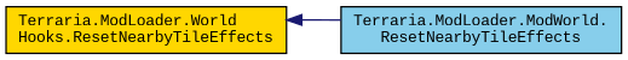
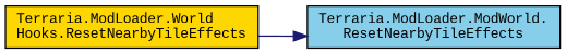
  digraph {
    rankdir=RL
    fontname="Liberation Mono"
    node [color=black fontname="Liberation Mono" fontsize=10 shape=record style=filled]
    n1 [fillcolor=skyblue fontcolor=black height=0.2 label="Terraria.ModLoader.ModWorld.\lResetNearbyTileEffects" width=0.4]
    n2 [fillcolor=gold height=0.2 label="Terraria.ModLoader.World\lHooks.ResetNearbyTileEffects" width=0.4]
-   n2 -> n1 [color=midnightblue dir=back fontname="Liberation Mono" fontsize=10 labelfontname=Helvetica labelfontsize=10 style=solid]
+   n1 -> n2 [color=midnightblue dir=back fontname="Liberation Mono" fontsize=10 labelfontname=Helvetica labelfontsize=10 style=solid]
  }
